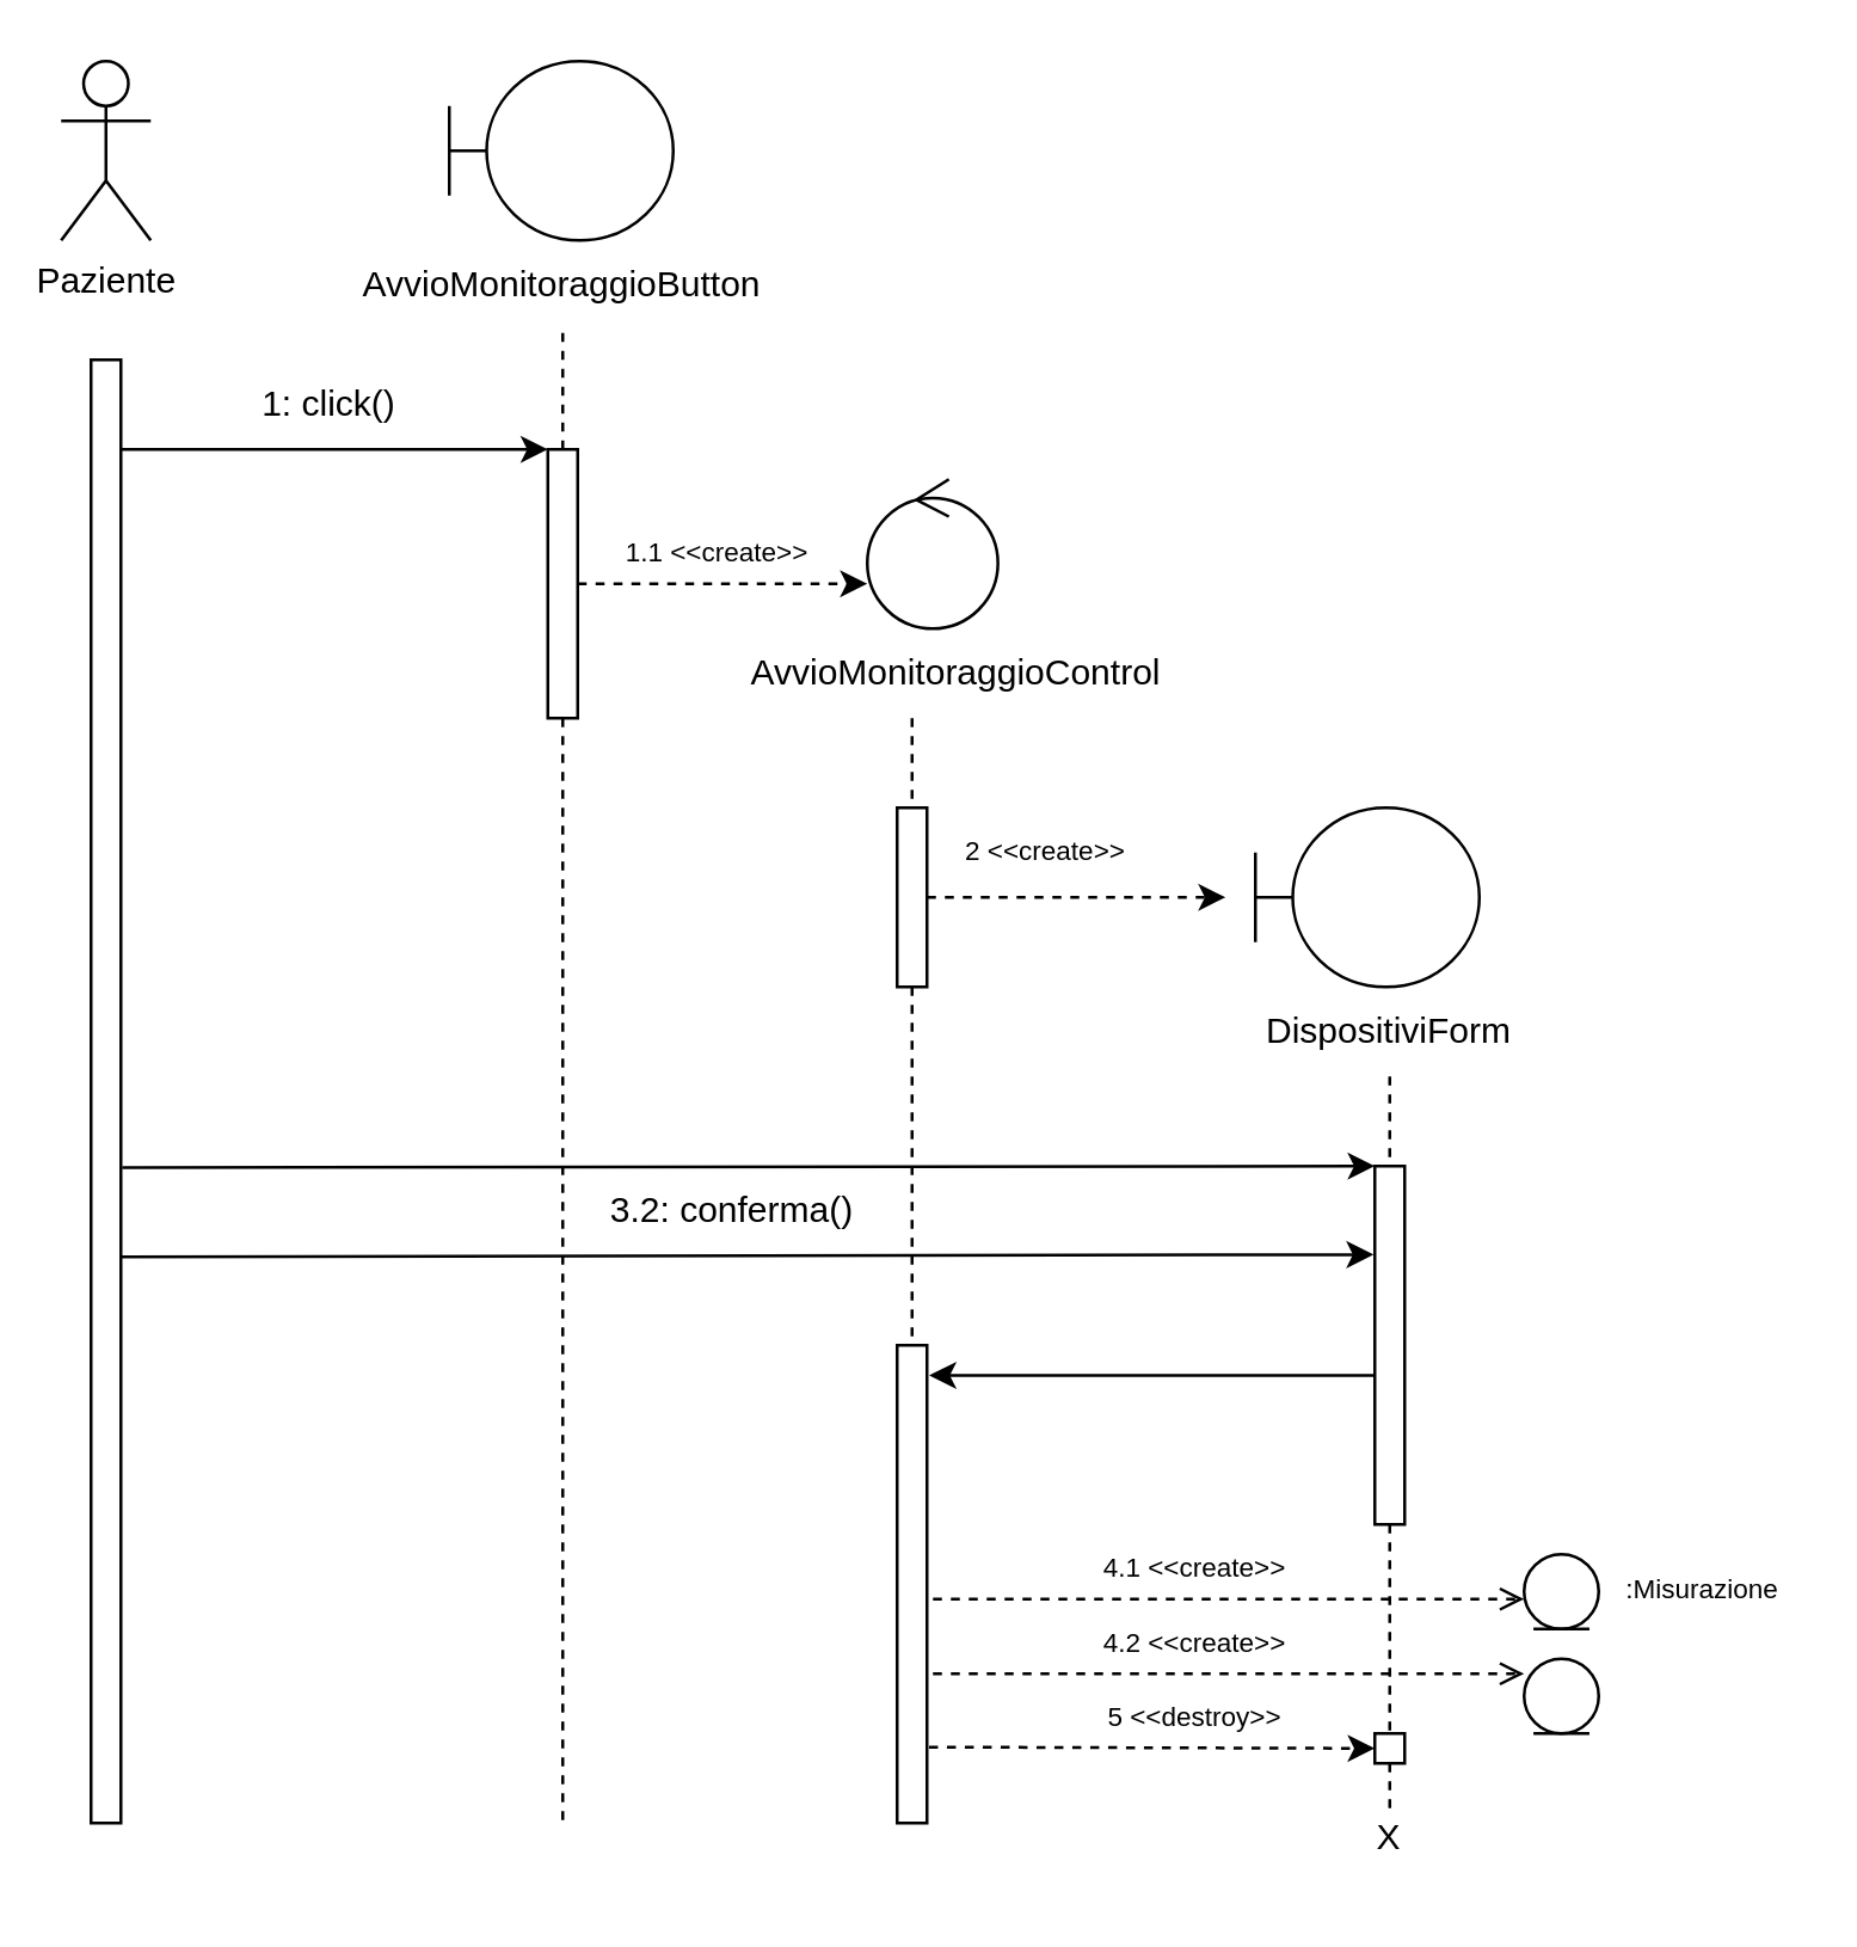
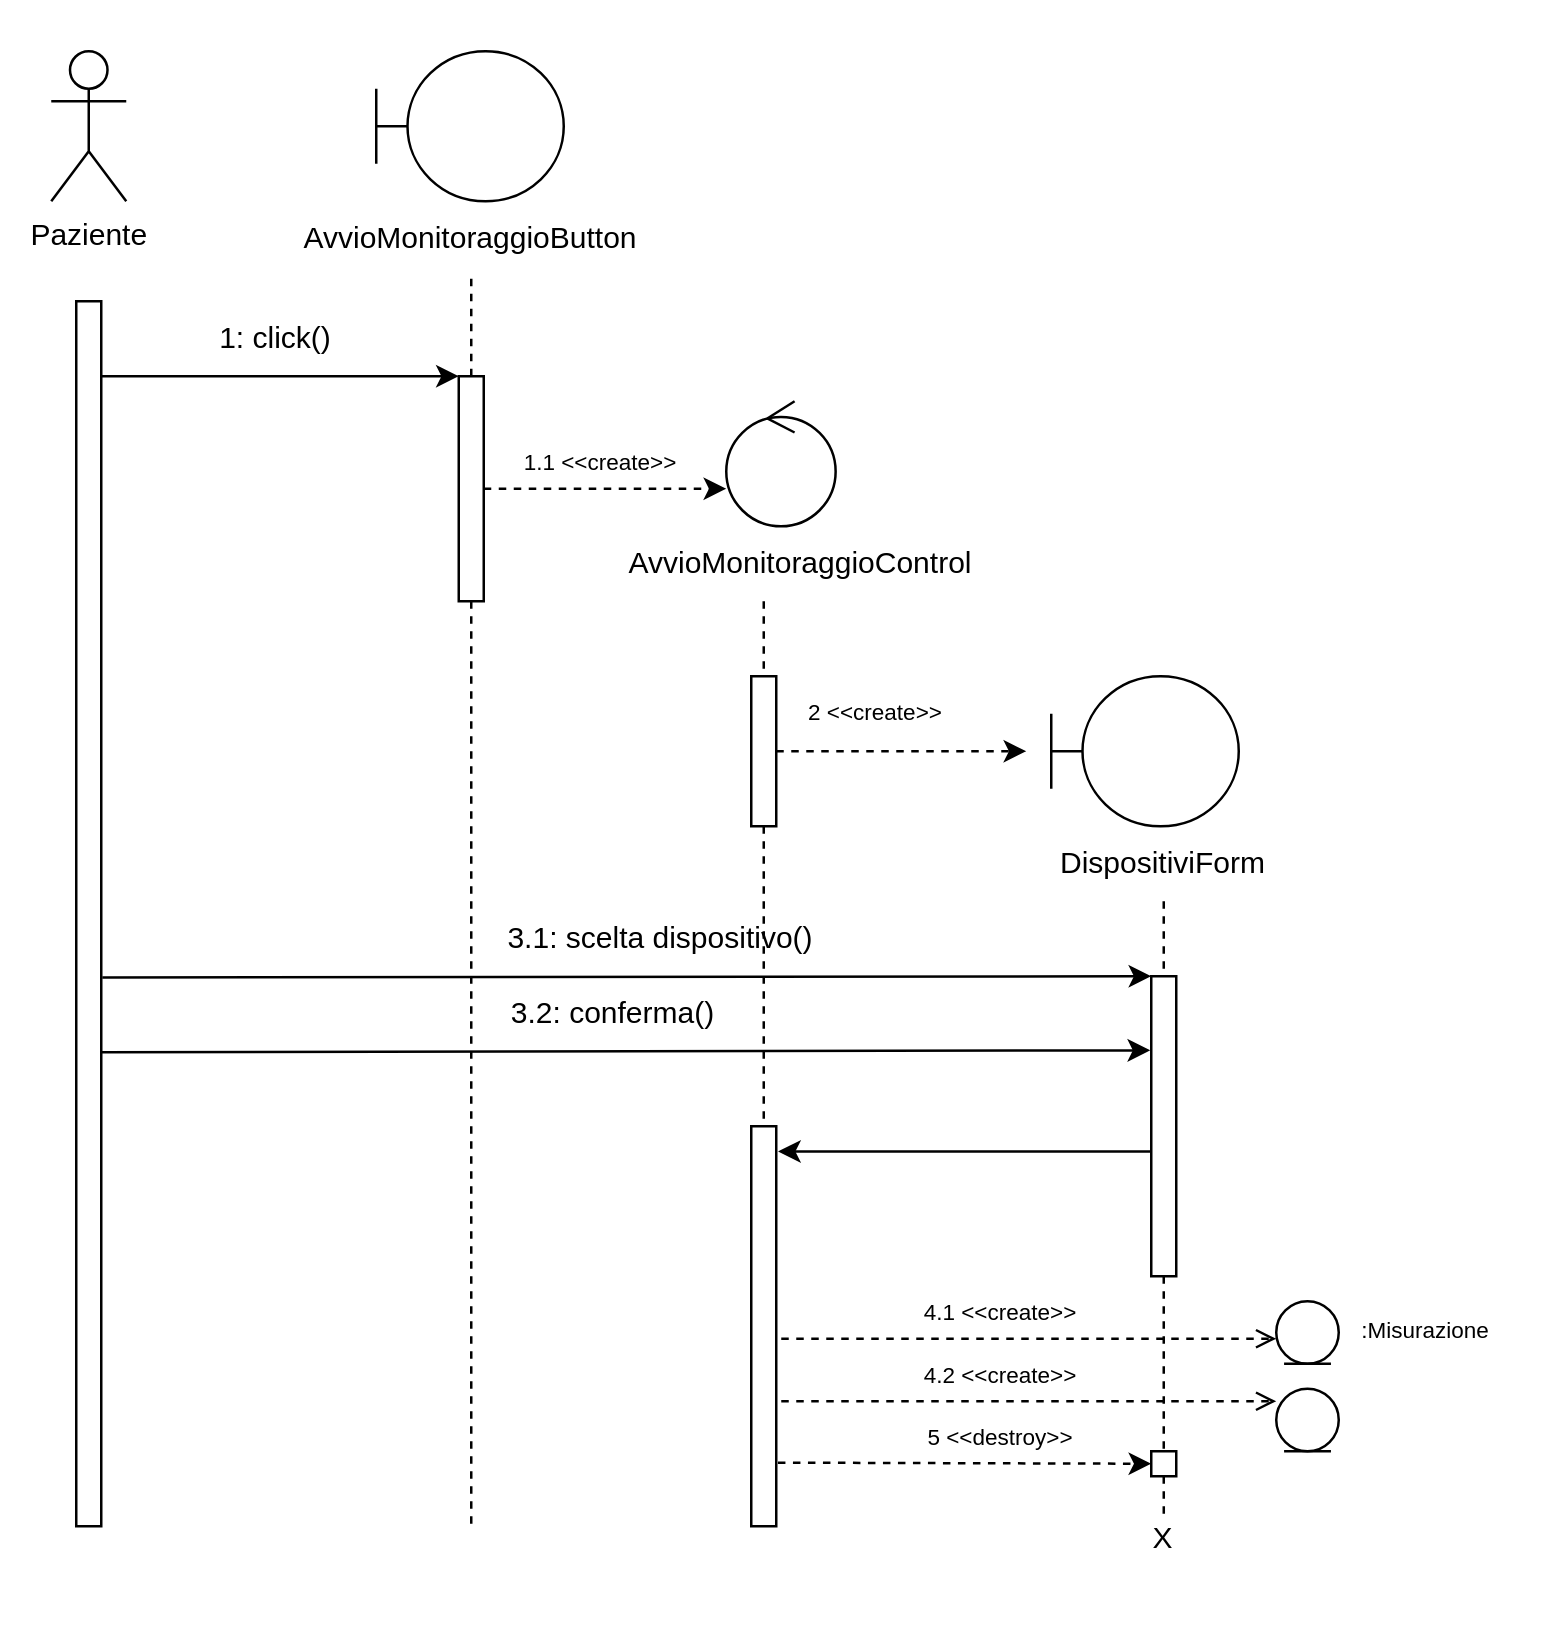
  <mxCell id="0" />
  <mxCell id="1" parent="0" />
  <mxCell id="2" value="Paziente" style="shape=umlActor;verticalLabelPosition=bottom;verticalAlign=top;html=1;outlineConnect=0;" parent="1" vertex="1"><mxGeometry x="20" y="20" width="30" height="60" as="geometry" /></mxCell>
  <mxCell id="3" value="" style="rounded=0;whiteSpace=wrap;html=1;" parent="1" vertex="1"><mxGeometry x="30" y="120" width="10" height="490" as="geometry" /></mxCell>
  <mxCell id="4" value="" style="shape=umlBoundary;whiteSpace=wrap;html=1;" parent="1" vertex="1"><mxGeometry x="150" y="20" width="75" height="60" as="geometry" /></mxCell>
  <mxCell id="5" value="AvvioMonitoraggioButton" style="text;html=1;strokeColor=none;fillColor=none;align=center;verticalAlign=middle;whiteSpace=wrap;rounded=0;" parent="1" vertex="1"><mxGeometry x="158" y="80" width="60" height="30" as="geometry" /></mxCell>
  <mxCell id="6" style="edgeStyle=orthogonalEdgeStyle;rounded=0;orthogonalLoop=1;jettySize=auto;html=1;exitX=0.5;exitY=0;exitDx=0;exitDy=0;entryX=0.5;entryY=1;entryDx=0;entryDy=0;endArrow=none;endFill=0;dashed=1;" parent="1" source="8" target="5" edge="1"><mxGeometry relative="1" as="geometry" /></mxCell>
  <mxCell id="7" style="edgeStyle=orthogonalEdgeStyle;rounded=0;orthogonalLoop=1;jettySize=auto;html=1;exitX=0.5;exitY=1;exitDx=0;exitDy=0;dashed=1;fontSize=9;endArrow=none;endFill=0;" parent="1" source="8" edge="1"><mxGeometry relative="1" as="geometry"><mxPoint x="188" y="610" as="targetPoint" /></mxGeometry></mxCell>
  <mxCell id="8" value="" style="rounded=0;whiteSpace=wrap;html=1;" parent="1" vertex="1"><mxGeometry x="183" y="150" width="10" height="90" as="geometry" /></mxCell>
  <mxCell id="9" value="" style="endArrow=classic;html=1;rounded=0;entryX=0;entryY=0;entryDx=0;entryDy=0;" parent="1" target="8" edge="1"><mxGeometry width="50" height="50" relative="1" as="geometry"><mxPoint x="40" y="150" as="sourcePoint" /><mxPoint x="140" y="130" as="targetPoint" /></mxGeometry></mxCell>
  <mxCell id="10" value="1: click()" style="text;html=1;strokeColor=none;fillColor=none;align=center;verticalAlign=middle;whiteSpace=wrap;rounded=0;" parent="1" vertex="1"><mxGeometry x="80" y="120" width="60" height="30" as="geometry" /></mxCell>
  <mxCell id="11" value="" style="endArrow=classic;html=1;rounded=0;dashed=1;exitX=1;exitY=0.5;exitDx=0;exitDy=0;entryX=0;entryY=0.7;entryDx=0;entryDy=0;entryPerimeter=0;" parent="1" source="8" target="12" edge="1"><mxGeometry width="50" height="50" relative="1" as="geometry"><mxPoint x="220" y="200" as="sourcePoint" /><mxPoint x="270" y="195" as="targetPoint" /></mxGeometry></mxCell>
  <mxCell id="12" value="" style="ellipse;shape=umlControl;whiteSpace=wrap;html=1;" parent="1" vertex="1"><mxGeometry x="290" y="160" width="43.75" height="50" as="geometry" /></mxCell>
  <mxCell id="13" style="edgeStyle=orthogonalEdgeStyle;rounded=0;orthogonalLoop=1;jettySize=auto;html=1;exitX=0.25;exitY=1;exitDx=0;exitDy=0;dashed=1;fontSize=9;endArrow=none;endFill=0;" parent="1" source="14" edge="1"><mxGeometry relative="1" as="geometry"><mxPoint x="305" y="275" as="targetPoint" /></mxGeometry></mxCell>
  <mxCell id="14" value="AvvioMonitoraggioControl" style="text;html=1;strokeColor=none;fillColor=none;align=center;verticalAlign=middle;whiteSpace=wrap;rounded=0;" parent="1" vertex="1"><mxGeometry x="290" y="210" width="60" height="30" as="geometry" /></mxCell>
  <mxCell id="15" value="1.1 &amp;lt;&amp;lt;create&amp;gt;&amp;gt;" style="text;html=1;strokeColor=none;fillColor=none;align=center;verticalAlign=middle;whiteSpace=wrap;rounded=0;fontSize=9;" parent="1" vertex="1"><mxGeometry x="190" y="170" width="100" height="30" as="geometry" /></mxCell>
  <mxCell id="16" style="edgeStyle=orthogonalEdgeStyle;rounded=0;orthogonalLoop=1;jettySize=auto;html=1;exitX=0.5;exitY=1;exitDx=0;exitDy=0;fontSize=9;endArrow=none;endFill=0;dashed=1;startArrow=none;" parent="1" source="39" edge="1"><mxGeometry relative="1" as="geometry"><mxPoint x="305" y="600" as="targetPoint" /></mxGeometry></mxCell>
  <mxCell id="17" value="" style="rounded=0;whiteSpace=wrap;html=1;" parent="1" vertex="1"><mxGeometry x="300" y="270" width="10" height="60" as="geometry" /></mxCell>
  <mxCell id="18" value="" style="endArrow=classic;dashed=1;html=1;rounded=0;fontSize=9;exitX=1;exitY=0.5;exitDx=0;exitDy=0;endFill=1;" parent="1" source="17" edge="1"><mxGeometry width="50" height="50" relative="1" as="geometry"><mxPoint x="330" y="330" as="sourcePoint" /><mxPoint x="410" y="300" as="targetPoint" /></mxGeometry></mxCell>
  <mxCell id="19" value="2 &amp;lt;&amp;lt;create&amp;gt;&amp;gt;" style="text;html=1;strokeColor=none;fillColor=none;align=center;verticalAlign=middle;whiteSpace=wrap;rounded=0;fontSize=9;" parent="1" vertex="1"><mxGeometry x="300" y="270" width="100" height="30" as="geometry" /></mxCell>
  <mxCell id="20" value="" style="shape=umlBoundary;whiteSpace=wrap;html=1;" parent="1" vertex="1"><mxGeometry x="420" y="270" width="75" height="60" as="geometry" /></mxCell>
  <mxCell id="21" style="edgeStyle=orthogonalEdgeStyle;rounded=0;orthogonalLoop=1;jettySize=auto;html=1;exitX=0.5;exitY=1;exitDx=0;exitDy=0;dashed=1;fontSize=9;endArrow=none;endFill=0;" parent="1" source="22" edge="1"><mxGeometry relative="1" as="geometry"><mxPoint x="465" y="400" as="targetPoint" /></mxGeometry></mxCell>
  <mxCell id="22" value="DispositiviForm" style="text;html=1;strokeColor=none;fillColor=none;align=center;verticalAlign=middle;whiteSpace=wrap;rounded=0;" parent="1" vertex="1"><mxGeometry x="435" y="330" width="60" height="30" as="geometry" /></mxCell>
  <mxCell id="23" style="edgeStyle=orthogonalEdgeStyle;rounded=0;orthogonalLoop=1;jettySize=auto;html=1;exitX=0;exitY=0.5;exitDx=0;exitDy=0;entryX=1.072;entryY=0.063;entryDx=0;entryDy=0;entryPerimeter=0;" edge="1" parent="1" source="25" target="39"><mxGeometry relative="1" as="geometry"><Array as="points"><mxPoint x="460" y="460" /></Array></mxGeometry></mxCell>
  <mxCell id="24" style="edgeStyle=orthogonalEdgeStyle;rounded=0;orthogonalLoop=1;jettySize=auto;html=1;exitX=0.5;exitY=1;exitDx=0;exitDy=0;dashed=1;endArrow=none;endFill=0;" edge="1" parent="1" source="25" target="41"><mxGeometry relative="1" as="geometry" /></mxCell>
  <mxCell id="25" value="" style="rounded=0;whiteSpace=wrap;html=1;" parent="1" vertex="1"><mxGeometry x="460" y="390" width="10" height="120" as="geometry" /></mxCell>
  <mxCell id="26" value="" style="endArrow=classic;html=1;rounded=0;fontSize=9;entryX=0;entryY=0;entryDx=0;entryDy=0;exitX=1.043;exitY=0.552;exitDx=0;exitDy=0;exitPerimeter=0;" parent="1" source="3" target="25" edge="1"><mxGeometry width="50" height="50" relative="1" as="geometry"><mxPoint x="270" y="430" as="sourcePoint" /><mxPoint x="320" y="380" as="targetPoint" /></mxGeometry></mxCell>
+ <mxCell id="27" value="3.1: scelta dispositivo()" style="text;html=1;strokeColor=none;fillColor=none;align=center;verticalAlign=middle;whiteSpace=wrap;rounded=0;" parent="1" vertex="1"><mxGeometry x="193.75" y="360" width="140" height="30" as="geometry" /></mxCell>
  <mxCell id="28" style="edgeStyle=orthogonalEdgeStyle;rounded=0;orthogonalLoop=1;jettySize=auto;html=1;exitX=1;exitY=0.25;exitDx=0;exitDy=0;dashed=1;fontSize=9;endArrow=open;endFill=0;" parent="1" edge="1"><mxGeometry relative="1" as="geometry"><mxPoint x="510" y="535" as="targetPoint" /><mxPoint x="300" y="535" as="sourcePoint" /><Array as="points"><mxPoint x="300" y="535" /></Array></mxGeometry></mxCell>
  <mxCell id="29" style="edgeStyle=orthogonalEdgeStyle;rounded=0;orthogonalLoop=1;jettySize=auto;html=1;exitX=1;exitY=0.5;exitDx=0;exitDy=0;dashed=1;fontSize=9;endArrow=open;endFill=0;" parent="1" edge="1"><mxGeometry relative="1" as="geometry"><mxPoint x="510" y="560" as="targetPoint" /><Array as="points"><mxPoint x="300" y="560" /><mxPoint x="495" y="560" /></Array><mxPoint x="300" y="530" as="sourcePoint" /></mxGeometry></mxCell>
  <mxCell id="30" value="" style="edgeStyle=orthogonalEdgeStyle;rounded=0;orthogonalLoop=1;jettySize=auto;html=1;exitX=0.5;exitY=1;exitDx=0;exitDy=0;fontSize=9;endArrow=none;endFill=0;dashed=1;startArrow=none;" parent="1" target="39" edge="1"><mxGeometry relative="1" as="geometry"><mxPoint x="305" y="500" as="sourcePoint" /><mxPoint x="305" y="600" as="targetPoint" /></mxGeometry></mxCell>
  <mxCell id="31" value="" style="ellipse;shape=umlEntity;whiteSpace=wrap;html=1;fontSize=9;" parent="1" vertex="1"><mxGeometry x="510" y="555" width="25" height="25" as="geometry" /></mxCell>
  <mxCell id="32" value="" style="ellipse;shape=umlEntity;whiteSpace=wrap;html=1;fontSize=9;" parent="1" vertex="1"><mxGeometry x="510" y="520" width="25" height="25" as="geometry" /></mxCell>
  <mxCell id="33" value=":Misurazione" style="text;html=1;strokeColor=none;fillColor=none;align=center;verticalAlign=middle;whiteSpace=wrap;rounded=0;fontSize=9;" parent="1" vertex="1"><mxGeometry x="540" y="517" width="60" height="30" as="geometry" /></mxCell>
  <mxCell id="34" value="4.1 &amp;lt;&amp;lt;create&amp;gt;&amp;gt;" style="text;html=1;strokeColor=none;fillColor=none;align=center;verticalAlign=middle;whiteSpace=wrap;rounded=0;fontSize=9;" parent="1" vertex="1"><mxGeometry x="350" y="510" width="100" height="30" as="geometry" /></mxCell>
  <mxCell id="35" value="4.2 &amp;lt;&amp;lt;create&amp;gt;&amp;gt;" style="text;html=1;strokeColor=none;fillColor=none;align=center;verticalAlign=middle;whiteSpace=wrap;rounded=0;fontSize=9;" parent="1" vertex="1"><mxGeometry x="350" y="535" width="100" height="30" as="geometry" /></mxCell>
  <mxCell id="36" value="" style="edgeStyle=orthogonalEdgeStyle;rounded=0;orthogonalLoop=1;jettySize=auto;html=1;exitX=0.5;exitY=1;exitDx=0;exitDy=0;fontSize=9;endArrow=none;endFill=0;dashed=1;" parent="1" source="17" edge="1"><mxGeometry relative="1" as="geometry"><mxPoint x="305" y="330" as="sourcePoint" /><mxPoint x="305" y="480" as="targetPoint" /></mxGeometry></mxCell>
  <mxCell id="37" value="" style="endArrow=classic;html=1;rounded=0;fontSize=9;entryX=0;entryY=0;entryDx=0;entryDy=0;exitX=1.042;exitY=0.564;exitDx=0;exitDy=0;exitPerimeter=0;" edge="1" parent="1"><mxGeometry width="50" height="50" relative="1" as="geometry"><mxPoint x="40" y="420.36" as="sourcePoint" /><mxPoint x="459.58" y="419.64" as="targetPoint" /></mxGeometry></mxCell>
  <mxCell id="38" value="3.2: conferma()" style="text;html=1;strokeColor=none;fillColor=none;align=center;verticalAlign=middle;whiteSpace=wrap;rounded=0;" vertex="1" parent="1"><mxGeometry x="200" y="390" width="90" height="30" as="geometry" /></mxCell>
  <mxCell id="39" value="" style="rounded=0;whiteSpace=wrap;html=1;" parent="1" vertex="1"><mxGeometry x="300" y="450" width="10" height="160" as="geometry" /></mxCell>
  <mxCell id="40" style="edgeStyle=orthogonalEdgeStyle;rounded=0;orthogonalLoop=1;jettySize=auto;html=1;exitX=0.5;exitY=1;exitDx=0;exitDy=0;dashed=1;endArrow=none;endFill=0;" edge="1" parent="1" source="41"><mxGeometry relative="1" as="geometry"><mxPoint x="465.011" y="605" as="targetPoint" /></mxGeometry></mxCell>
  <mxCell id="41" value="" style="rounded=0;whiteSpace=wrap;html=1;" vertex="1" parent="1"><mxGeometry x="460" y="580" width="10" height="10" as="geometry" /></mxCell>
  <mxCell id="42" value="" style="endArrow=classic;html=1;rounded=0;dashed=1;exitX=1.068;exitY=0.841;exitDx=0;exitDy=0;exitPerimeter=0;entryX=0;entryY=0.5;entryDx=0;entryDy=0;" edge="1" parent="1" source="39" target="41"><mxGeometry width="50" height="50" relative="1" as="geometry"><mxPoint x="360" y="640" as="sourcePoint" /><mxPoint x="410" y="590" as="targetPoint" /></mxGeometry></mxCell>
  <mxCell id="43" value="5 &amp;lt;&amp;lt;destroy&amp;gt;&amp;gt;" style="text;html=1;strokeColor=none;fillColor=none;align=center;verticalAlign=middle;whiteSpace=wrap;rounded=0;fontSize=9;" vertex="1" parent="1"><mxGeometry x="350" y="560" width="100" height="30" as="geometry" /></mxCell>
  <mxCell id="44" value="X" style="text;html=1;strokeColor=none;fillColor=none;align=center;verticalAlign=middle;whiteSpace=wrap;rounded=0;" vertex="1" parent="1"><mxGeometry x="435" y="600" width="60" height="30" as="geometry" /></mxCell>
